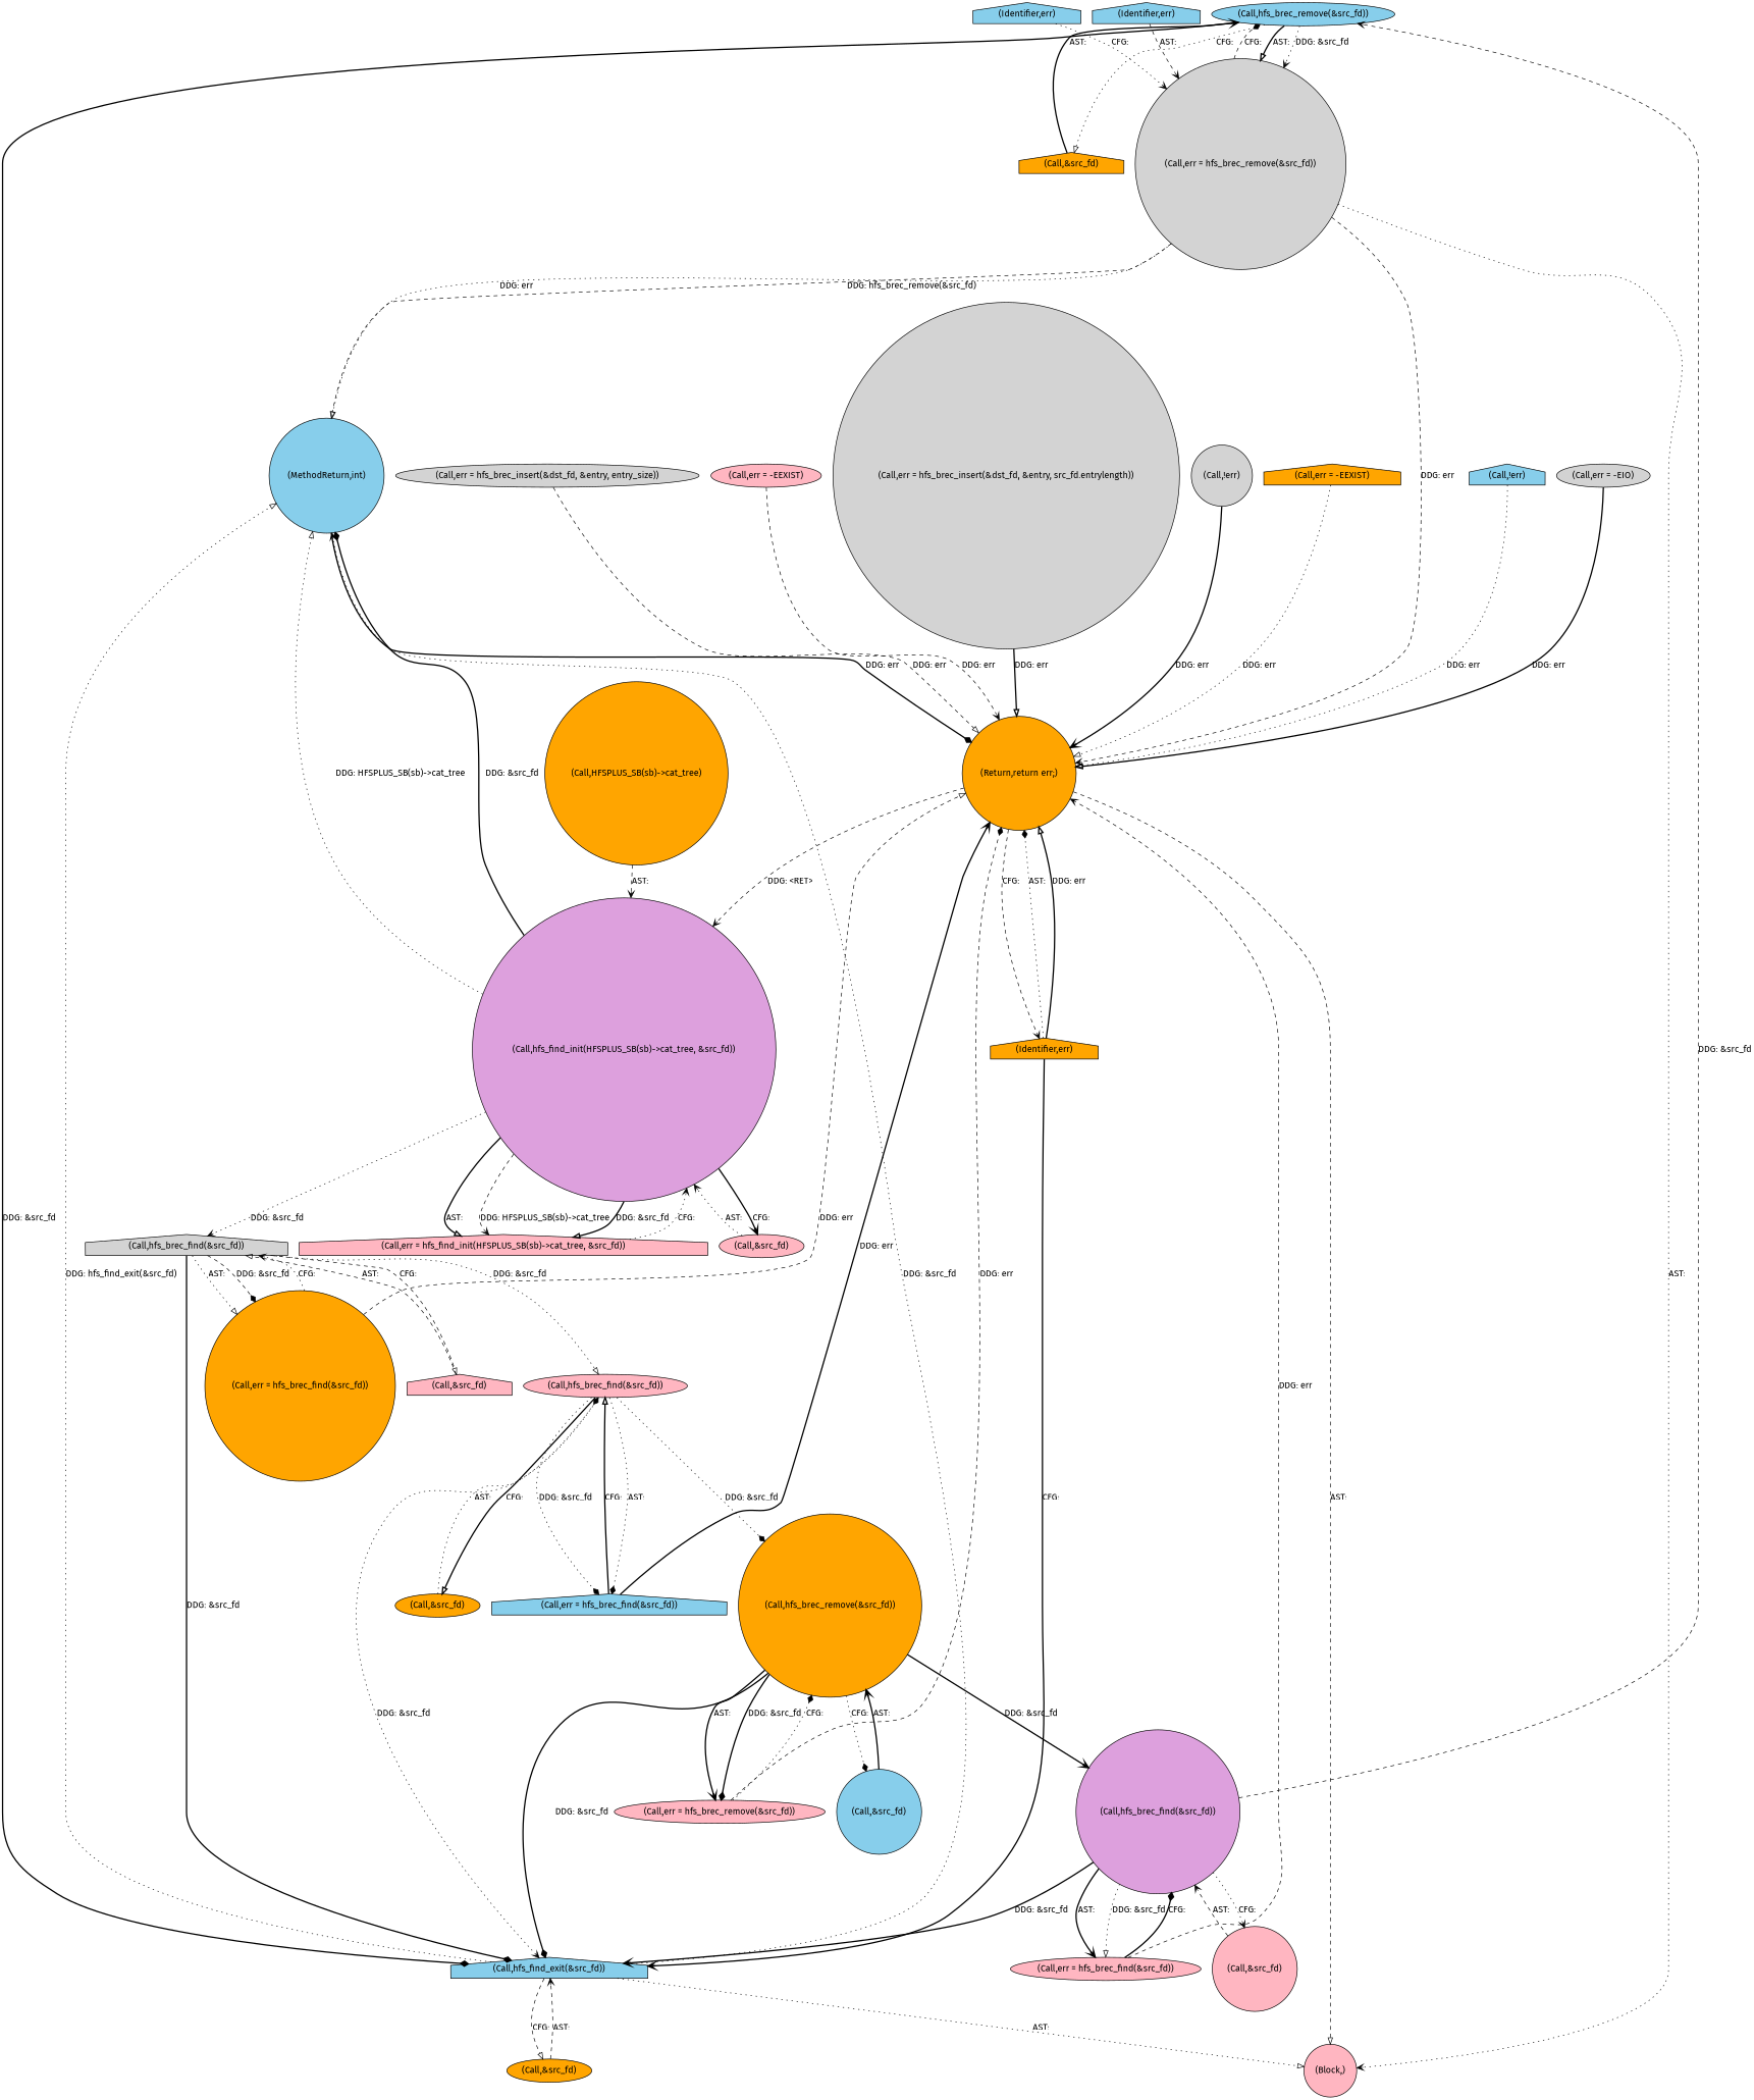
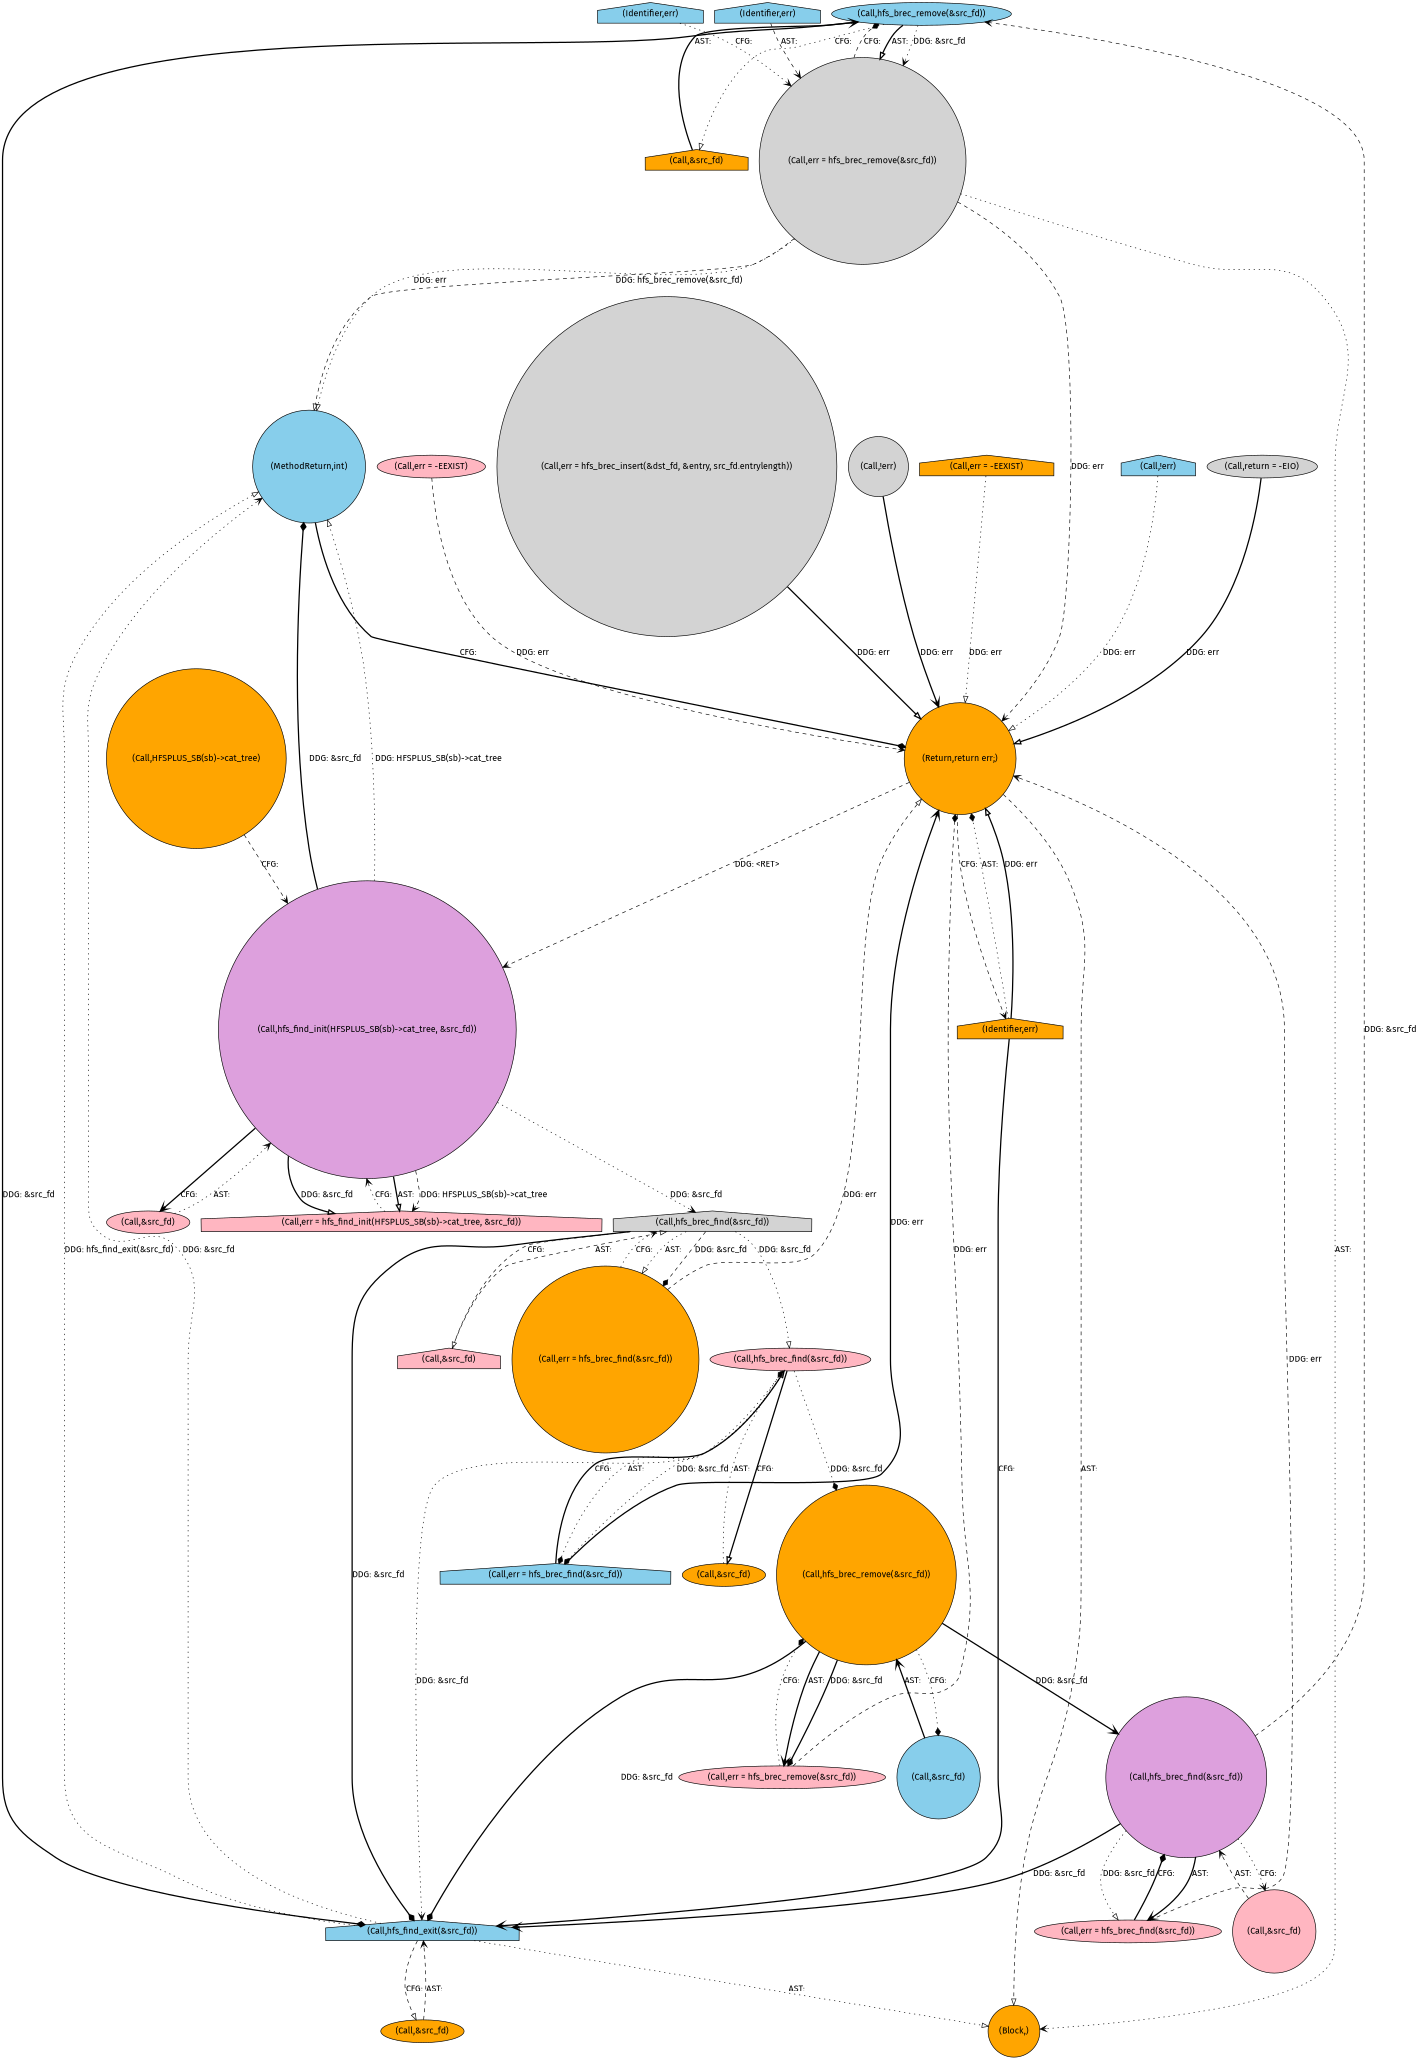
  digraph {
    fontname="Fira Sans"
    node [fillcolor=orange fontname="Fira Sans" shape=circle style=filled]
    edge [arrowhead=vee fontname="Fira Sans" style=dotted]
    n1 [fillcolor=skyblue label="(Call,hfs_brec_remove(&src_fd))" shape=ellipse]
    n2 [fillcolor=lightgrey label="(Call,err = hfs_brec_remove(&src_fd))"]
    n3 [fillcolor=skyblue label="(Call,hfs_find_exit(&src_fd))" shape=house]
    n4 [label="(Call,&src_fd)" shape=house]
    n5 [fillcolor=skyblue label="(MethodReturn,int)"]
    n6 [label="(Return,return err;)"]
-   n7 [fillcolor=lightpink label="(Block,)"]
+   n7 [label="(Block,)"]
    n8 [label="(Call,&src_fd)" shape=ellipse]
    n9 [fillcolor=plum label="(Call,hfs_brec_find(&src_fd))"]
    n10 [fillcolor=lightpink label="(Call,err = hfs_brec_find(&src_fd))" shape=ellipse]
    n11 [fillcolor=lightpink label="(Call,&src_fd)"]
    n12 [label="(Call,hfs_brec_remove(&src_fd))"]
    n13 [fillcolor=lightpink label="(Call,err = hfs_brec_remove(&src_fd))" shape=ellipse]
    n14 [fillcolor=skyblue label="(Call,&src_fd)"]
    n15 [fillcolor=lightpink label="(Call,hfs_brec_find(&src_fd))" shape=ellipse]
    n16 [label="(Call,&src_fd)" shape=ellipse]
    n17 [fillcolor=skyblue label="(Call,err = hfs_brec_find(&src_fd))" shape=house]
    n18 [fillcolor=lightgrey label="(Call,hfs_brec_find(&src_fd))" shape=house]
    n19 [label="(Call,err = hfs_brec_find(&src_fd))"]
    n20 [fillcolor=lightpink label="(Call,&src_fd)" shape=house]
    n21 [fillcolor=plum label="(Call,hfs_find_init(HFSPLUS_SB(sb)->cat_tree, &src_fd))"]
    n22 [fillcolor=lightpink label="(Call,err = hfs_find_init(HFSPLUS_SB(sb)->cat_tree, &src_fd))" shape=house]
    n23 [fillcolor=lightpink label="(Call,&src_fd)" shape=ellipse]
    n24 [label="(Identifier,err)" shape=house]
    n25 [fillcolor=skyblue label="(Call,!err)" shape=house]
    n26 [fillcolor=skyblue label="(Identifier,err)" shape=house]
-   n27 [fillcolor=lightgrey label="(Call,err = -EIO)" shape=ellipse]
-   n28 [fillcolor=lightgrey label="(Call,err = hfs_brec_insert(&dst_fd, &entry, entry_size))" shape=ellipse]
+   n27 [fillcolor=lightgrey label="(Call,return = -EIO)" shape=ellipse]
    n29 [fillcolor=lightpink label="(Call,err = -EEXIST)" shape=ellipse]
    n30 [fillcolor=lightgrey label="(Call,err = hfs_brec_insert(&dst_fd, &entry, src_fd.entrylength))"]
    n31 [label="(Call,HFSPLUS_SB(sb)->cat_tree)"]
    n32 [fillcolor=lightgrey label="(Call,!err)"]
    n33 [label="(Call,err = -EEXIST)" shape=house]
    n34 [fillcolor=skyblue label="(Identifier,err)" shape=house]
    n1 -> n2 [arrowhead=onormal label="AST: " style=bold]
    n1 -> n2 [label="DDG: &src_fd"]
    n1 -> n3 [arrowhead=diamond label="DDG: &src_fd" style=bold]
    n1 -> n4 [arrowhead=onormal label="CFG: "]
    n2 -> n1 [arrowhead=diamond label="CFG: " style=dashed]
    n2 -> n5 [arrowhead=onormal label="DDG: hfs_brec_remove(&src_fd)" style=dashed]
    n2 -> n5 [arrowhead=onormal label="DDG: err"]
    n2 -> n6 [label="DDG: err" style=dashed]
    n2 -> n7 [label="AST: "]
    n3 -> n5 [arrowhead=onormal label="DDG: hfs_find_exit(&src_fd)"]
    n3 -> n5 [label="DDG: &src_fd"]
    n3 -> n7 [arrowhead=onormal label="AST: "]
    n3 -> n8 [arrowhead=onormal label="CFG: " style=dashed]
    n4 -> n1 [label="AST: " style=bold]
-   n5 -> n6 [arrowhead=diamond label="DDG: err" style=bold]
+   n5 -> n6 [arrowhead=diamond label="CFG: " style=bold]
    n6 -> n7 [arrowhead=onormal label="AST: " style=dashed]
    n6 -> n21 [label="DDG: <RET>" style=dashed]
    n6 -> n24 [label="CFG: " style=dashed]
    n8 -> n3 [label="AST: " style=dashed]
    n9 -> n1 [label="DDG: &src_fd" style=dashed]
    n9 -> n3 [label="DDG: &src_fd" style=bold]
    n9 -> n10 [label="AST: " style=bold]
    n9 -> n10 [arrowhead=onormal label="DDG: &src_fd"]
    n9 -> n11 [label="CFG: "]
    n10 -> n6 [label="DDG: err" style=dashed]
    n10 -> n9 [arrowhead=diamond label="CFG: " style=bold]
    n11 -> n9 [label="AST: " style=dashed]
    n12 -> n3 [arrowhead=diamond label="DDG: &src_fd" style=bold]
    n12 -> n9 [label="DDG: &src_fd" style=bold]
    n12 -> n13 [label="AST: " style=bold]
    n12 -> n13 [arrowhead=diamond label="DDG: &src_fd" style=bold]
    n12 -> n14 [arrowhead=diamond label="CFG: "]
    n13 -> n6 [arrowhead=diamond label="DDG: err" style=dashed]
    n13 -> n12 [arrowhead=diamond label="CFG: "]
    n14 -> n12 [label="AST: " style=bold]
    n15 -> n3 [label="DDG: &src_fd"]
    n15 -> n12 [arrowhead=diamond label="DDG: &src_fd"]
    n15 -> n16 [arrowhead=onormal label="CFG: " style=bold]
    n15 -> n17 [arrowhead=diamond label="AST: "]
    n15 -> n17 [arrowhead=diamond label="DDG: &src_fd"]
    n16 -> n15 [arrowhead=diamond label="AST: "]
    n17 -> n6 [label="DDG: err" style=bold]
    n17 -> n15 [arrowhead=onormal label="CFG: " style=bold]
    n18 -> n3 [arrowhead=diamond label="DDG: &src_fd" style=bold]
    n18 -> n15 [arrowhead=onormal label="DDG: &src_fd"]
    n18 -> n19 [arrowhead=onormal label="AST: "]
    n18 -> n19 [arrowhead=diamond label="DDG: &src_fd" style=dashed]
    n18 -> n20 [arrowhead=onormal label="CFG: " style=dashed]
    n19 -> n6 [arrowhead=onormal label="DDG: err" style=dashed]
    n19 -> n18 [label="CFG: "]
    n20 -> n18 [arrowhead=onormal label="AST: " style=dashed]
    n21 -> n5 [arrowhead=onormal label="DDG: HFSPLUS_SB(sb)->cat_tree"]
    n21 -> n5 [arrowhead=diamond label="DDG: &src_fd" style=bold]
    n21 -> n18 [label="DDG: &src_fd"]
    n21 -> n22 [arrowhead=onormal label="AST: " style=bold]
    n21 -> n22 [label="DDG: HFSPLUS_SB(sb)->cat_tree" style=dashed]
    n21 -> n22 [arrowhead=onormal label="DDG: &src_fd" style=bold]
    n21 -> n23 [label="CFG: " style=bold]
    n22 -> n21 [label="CFG: "]
    n23 -> n21 [label="AST: "]
    n24 -> n3 [label="CFG: " style=bold]
    n24 -> n6 [arrowhead=diamond label="AST: "]
    n24 -> n6 [arrowhead=onormal label="DDG: err" style=bold]
    n25 -> n6 [arrowhead=onormal label="DDG: err"]
    n26 -> n2 [label="CFG: "]
    n27 -> n6 [arrowhead=onormal label="DDG: err" style=bold]
-   n28 -> n6 [arrowhead=onormal label="DDG: err" style=dashed]
    n29 -> n6 [label="DDG: err" style=dashed]
    n30 -> n6 [arrowhead=onormal label="DDG: err" style=bold]
-   n31 -> n21 [label="AST: " style=dashed]
+   n31 -> n21 [label="CFG: " style=dashed]
    n32 -> n6 [label="DDG: err" style=bold]
    n33 -> n6 [arrowhead=onormal label="DDG: err"]
    n34 -> n2 [label="AST: " style=dashed]
  }
